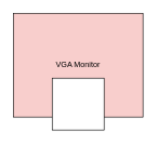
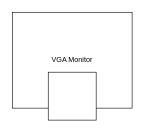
  <mxCell id="0" />
  <mxCell id="1" parent="0" />
- <mxCell id="2" value="VGA Monitor" style="rounded=0;whiteSpace=wrap;html=1;fillColor=#f8cecc;" vertex="1" parent="1"><mxGeometry x="20" y="20" width="200" height="160" as="geometry" /></mxCell>
+ <mxCell id="2" value="VGA Monitor" style="rounded=0;whiteSpace=wrap;html=1;" vertex="1" parent="1"><mxGeometry x="20" y="20" width="200" height="160" as="geometry" /></mxCell>
  <mxCell id="3" value="" style="whiteSpace=wrap;html=1;aspect=fixed;" vertex="1" parent="1"><mxGeometry x="80" y="120" width="80" height="80" as="geometry" /></mxCell>
